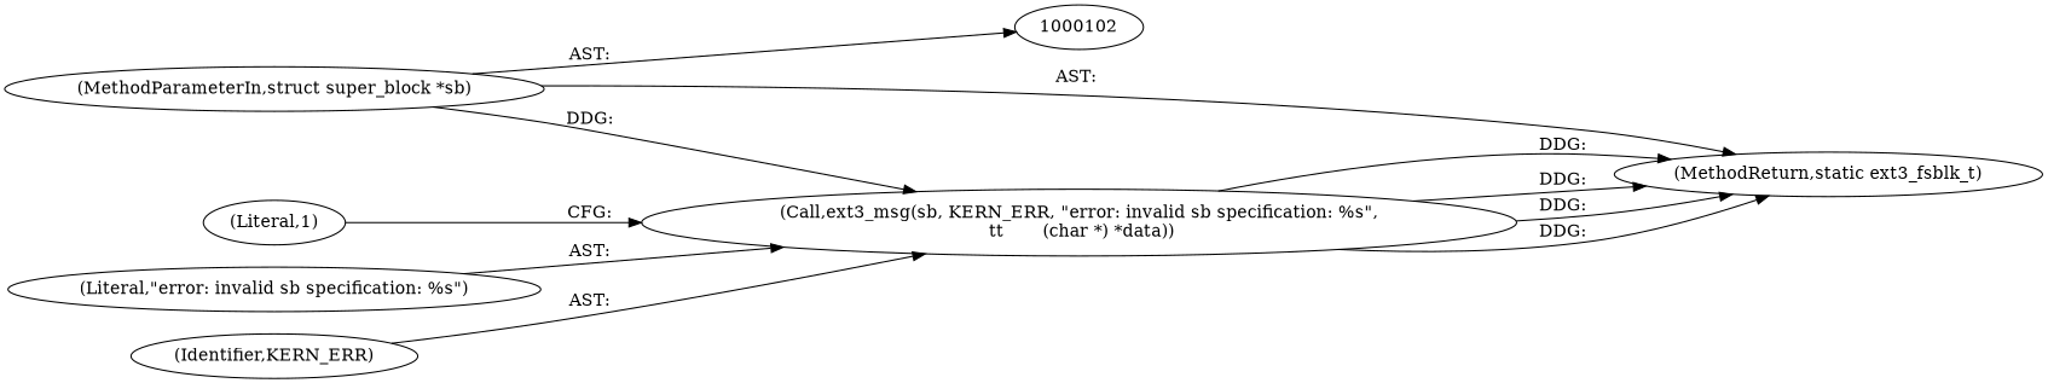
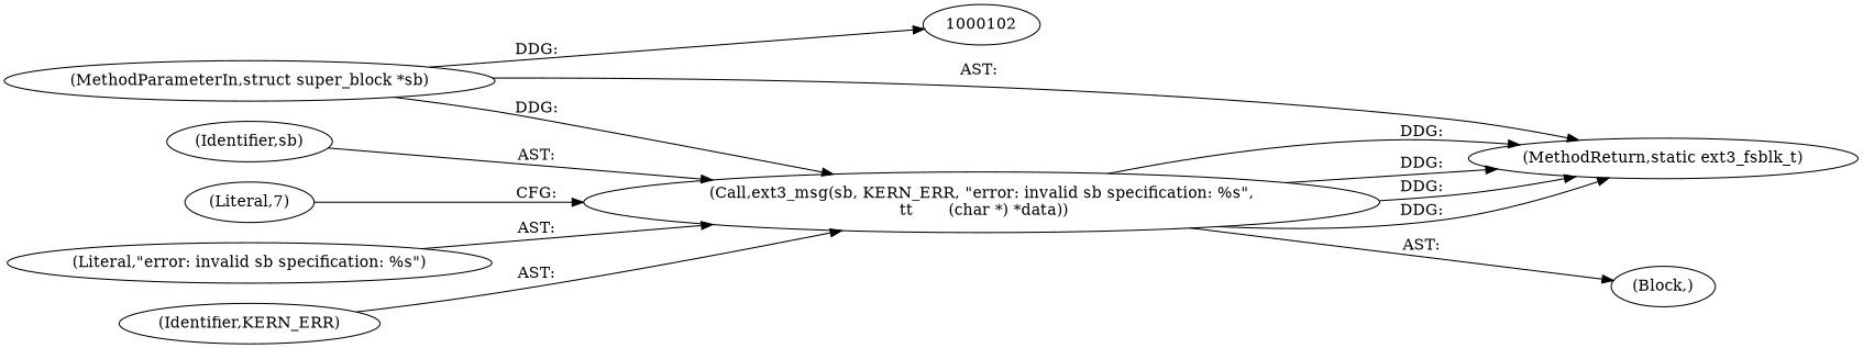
  digraph {
    rankdir=LR
    n1 [label="(MethodParameterIn,struct super_block *sb)"]
    n2 [label="(Call,ext3_msg(sb, KERN_ERR, \"error: invalid sb specification: %s\",\n \t\t       (char *) *data))"]
    n3 [label="(MethodReturn,static ext3_fsblk_t)"]
    1000102
-   n7 [label="(Literal,1)"]
+   n5 [label="(Block,)"]
+   n6 [label="(Identifier,sb)"]
+   n7 [label="(Literal,7)"]
    n8 [label="(Literal,\"error: invalid sb specification: %s\")"]
    n9 [label="(Identifier,KERN_ERR)"]
    n1 -> n2 [label="DDG: "]
    n1 -> n3 [label="AST: "]
-   n1 -> 1000102 [label="AST: "]
+   n1 -> 1000102 [label="DDG: "]
    n2 -> n3 [label="DDG: "]
    n2 -> n3 [label="DDG: "]
    n2 -> n3 [label="DDG: "]
    n2 -> n3 [label="DDG: "]
+   n2 -> n5 [label="AST: "]
+   n6 -> n2 [label="AST: "]
    n7 -> n2 [label="CFG: "]
    n8 -> n2 [label="AST: "]
    n9 -> n2 [label="AST: "]
  }
